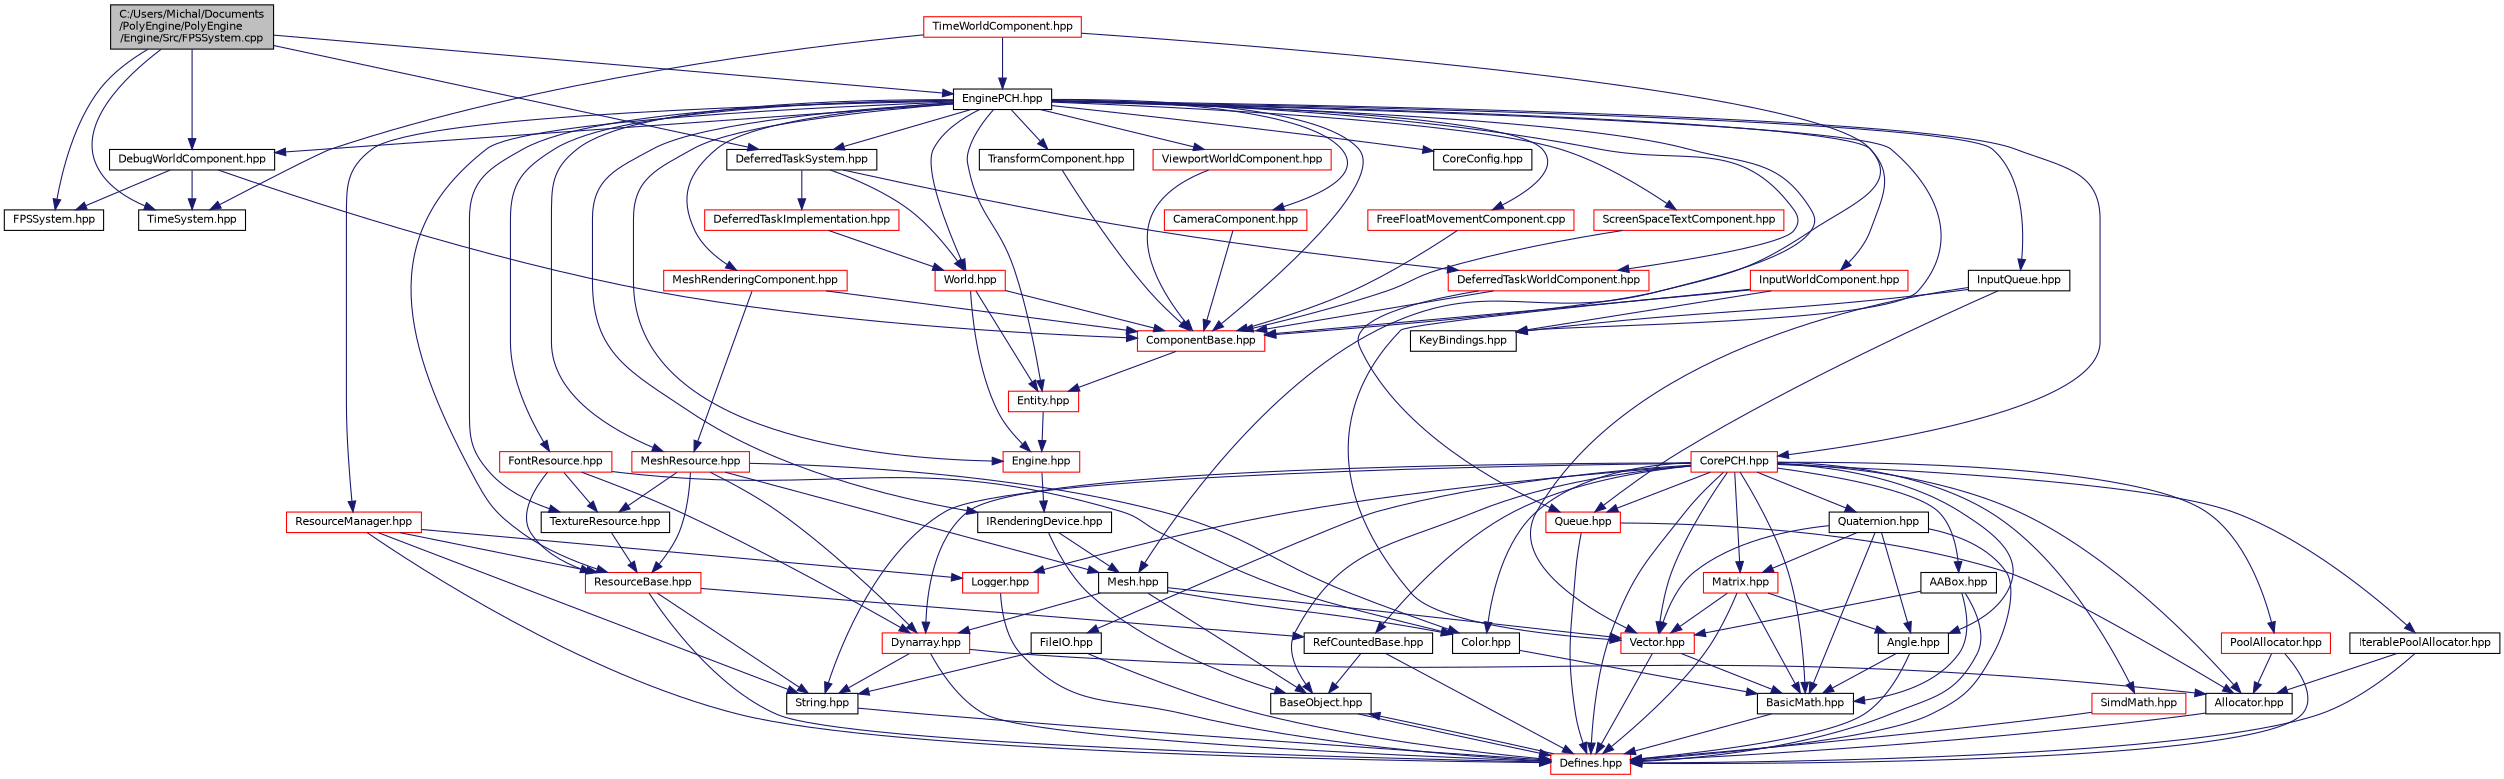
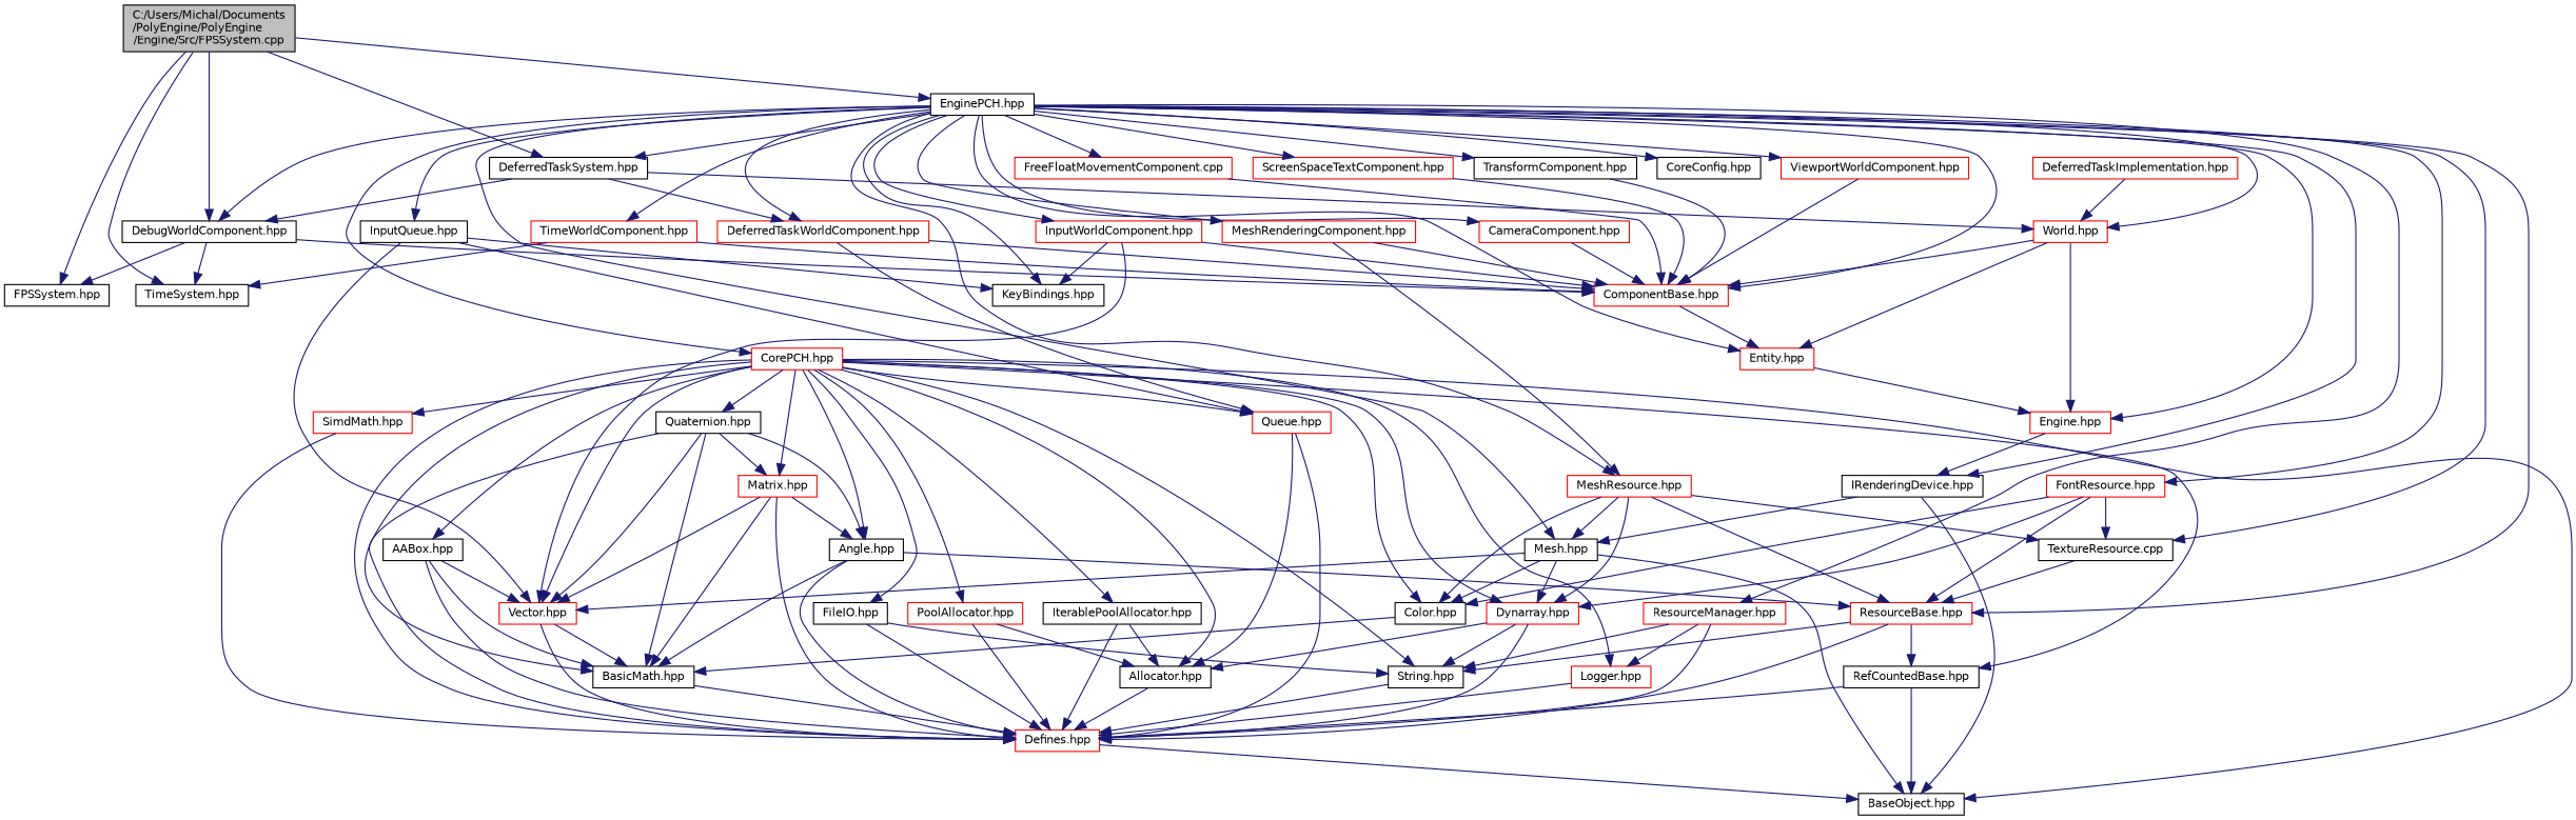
  digraph {
    node [color=red fillcolor=white fontname=Helvetica fontsize=10 shape=record style=filled]
    edge [color=midnightblue fontname=Helvetica fontsize=10 labelfontname=Helvetica labelfontsize=10 style=solid]
    n1 [color=black fillcolor=grey75 fontcolor=black height=0.2 label="C:/Users/Michal/Documents\l/PolyEngine/PolyEngine\l/Engine/Src/FPSSystem.cpp" width=0.4]
    n2 [color=black height=0.2 label="EnginePCH.hpp" width=0.4]
    n3 [color=black height=0.2 label="DebugWorldComponent.hpp" width=0.4]
    n4 [color=black height=0.2 label="FPSSystem.hpp" width=0.4]
    n5 [color=black height=0.2 label="TimeSystem.hpp" width=0.4]
    n6 [color=black height=0.2 label="DeferredTaskSystem.hpp" width=0.4]
    n7 [height=0.2 label="CorePCH.hpp" width=0.4]
    n8 [height=0.2 label="Engine.hpp" width=0.4]
    n9 [color=black height=0.2 label="IRenderingDevice.hpp" width=0.4]
    n10 [color=black height=0.2 label="Mesh.hpp" width=0.4]
    n11 [height=0.2 label="ComponentBase.hpp" width=0.4]
    n12 [height=0.2 label="Entity.hpp" width=0.4]
    n13 [height=0.2 label="World.hpp" width=0.4]
    n14 [color=black height=0.2 label="InputQueue.hpp" width=0.4]
    n15 [color=black height=0.2 label="KeyBindings.hpp" width=0.4]
    n16 [height=0.2 label="ResourceBase.hpp" width=0.4]
    n17 [height=0.2 label="ResourceManager.hpp" width=0.4]
-   n18 [color=black height=0.2 label="TextureResource.hpp" width=0.4]
+   n18 [color=black height=0.2 label="TextureResource.cpp" width=0.4]
    n19 [height=0.2 label="MeshResource.hpp" width=0.4]
    n20 [height=0.2 label="FontResource.hpp" width=0.4]
    n21 [height=0.2 label="CameraComponent.hpp" width=0.4]
    n22 [height=0.2 label="FreeFloatMovementComponent.cpp" width=0.4]
    n23 [height=0.2 label="MeshRenderingComponent.hpp" width=0.4]
    n24 [height=0.2 label="ScreenSpaceTextComponent.hpp" width=0.4]
    n25 [color=black height=0.2 label="TransformComponent.hpp" width=0.4]
    n26 [height=0.2 label="InputWorldComponent.hpp" width=0.4]
    n27 [height=0.2 label="TimeWorldComponent.hpp" width=0.4]
    n28 [height=0.2 label="ViewportWorldComponent.hpp" width=0.4]
    n29 [height=0.2 label="DeferredTaskWorldComponent.hpp" width=0.4]
    n30 [color=black height=0.2 label="CoreConfig.hpp" width=0.4]
    n31 [height=0.2 label="DeferredTaskImplementation.hpp" width=0.4]
    n32 [height=0.2 label="Defines.hpp" width=0.4]
    n33 [color=black height=0.2 label="BaseObject.hpp" width=0.4]
    n34 [color=black height=0.2 label="BasicMath.hpp" width=0.4]
    n35 [color=black height=0.2 label="Angle.hpp" width=0.4]
    n36 [height=0.2 label="Vector.hpp" width=0.4]
    n37 [height=0.2 label="Matrix.hpp" width=0.4]
    n38 [color=black height=0.2 label="Quaternion.hpp" width=0.4]
    n39 [height=0.2 label="SimdMath.hpp" width=0.4]
    n40 [color=black height=0.2 label="AABox.hpp" width=0.4]
    n41 [color=black height=0.2 label="Allocator.hpp" width=0.4]
    n42 [height=0.2 label="PoolAllocator.hpp" width=0.4]
    n43 [color=black height=0.2 label="IterablePoolAllocator.hpp" width=0.4]
    n44 [color=black height=0.2 label="RefCountedBase.hpp" width=0.4]
    n45 [color=black height=0.2 label="String.hpp" width=0.4]
    n46 [height=0.2 label="Dynarray.hpp" width=0.4]
    n47 [height=0.2 label="Queue.hpp" width=0.4]
    n48 [color=black height=0.2 label="Color.hpp" width=0.4]
    n49 [color=black height=0.2 label="FileIO.hpp" width=0.4]
    n50 [height=0.2 label="Logger.hpp" width=0.4]
    n1 -> n2
    n1 -> n3
    n1 -> n4
    n1 -> n5
    n1 -> n6
    n2 -> n3
    n2 -> n6
    n2 -> n7
    n2 -> n8
    n2 -> n9
    n2 -> n10
    n2 -> n11
    n2 -> n12
    n2 -> n13
    n2 -> n14
    n2 -> n15
    n2 -> n16
    n2 -> n17
    n2 -> n18
    n2 -> n19
    n2 -> n20
    n2 -> n21
    n2 -> n22
    n2 -> n23
    n2 -> n24
    n2 -> n25
    n2 -> n26
-   n27 -> n2
+   n2 -> n27
    n2 -> n28
    n2 -> n29
    n2 -> n30
    n3 -> n4
    n3 -> n5
    n3 -> n11
    n6 -> n13
    n6 -> n29
-   n6 -> n31
+   n6 -> n3
    n7 -> n32
    n7 -> n33
    n7 -> n34
    n7 -> n35
    n7 -> n36
    n7 -> n37
    n7 -> n38
    n7 -> n39
    n7 -> n40
    n7 -> n41
    n7 -> n42
    n7 -> n43
    n7 -> n44
    n7 -> n45
    n7 -> n46
    n7 -> n47
    n7 -> n48
    n7 -> n49
    n7 -> n50
    n8 -> n9
    n9 -> n10
    n9 -> n33
    n10 -> n33
    n10 -> n36
    n10 -> n46
    n10 -> n48
    n11 -> n12
    n12 -> n8
    n13 -> n8
    n13 -> n11
    n13 -> n12
    n14 -> n15
    n14 -> n36
    n14 -> n47
    n16 -> n32
    n16 -> n44
    n16 -> n45
-   n17 -> n16
+   n35 -> n16
    n17 -> n32
    n17 -> n45
    n17 -> n50
    n18 -> n16
    n19 -> n10
    n19 -> n16
    n19 -> n18
    n19 -> n46
    n19 -> n48
    n20 -> n16
    n20 -> n18
    n20 -> n46
    n20 -> n48
    n21 -> n11
    n22 -> n11
    n23 -> n11
    n23 -> n19
    n24 -> n11
    n25 -> n11
    n26 -> n11
    n26 -> n15
    n26 -> n36
    n27 -> n5
    n27 -> n11
    n28 -> n11
    n29 -> n11
    n29 -> n47
    n31 -> n13
    n32 -> n33
-   n33 -> n32
    n34 -> n32
    n35 -> n32
    n35 -> n34
    n36 -> n32
    n36 -> n34
    n37 -> n32
    n37 -> n34
    n37 -> n35
    n37 -> n36
    n38 -> n32
    n38 -> n34
    n38 -> n35
    n38 -> n36
    n38 -> n37
    n39 -> n32
    n40 -> n32
    n40 -> n34
    n40 -> n36
    n41 -> n32
    n42 -> n32
    n42 -> n41
    n43 -> n32
    n43 -> n41
    n44 -> n32
    n44 -> n33
    n45 -> n32
    n46 -> n32
    n46 -> n41
    n46 -> n45
    n47 -> n32
    n47 -> n41
    n48 -> n34
    n49 -> n32
    n49 -> n45
    n50 -> n32
  }
